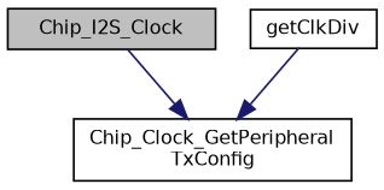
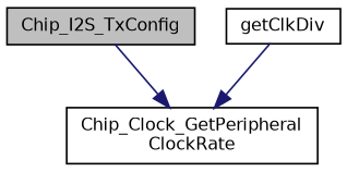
  digraph {
    fontname="DejaVu Sans"
    rankdir=TB
    node [color=black fillcolor=white fontname="DejaVu Sans" fontsize=10 shape=record style=filled]
    edge [color=midnightblue fontname="DejaVu Sans" fontsize=10 labelfontname=FreeSans labelfontsize=10 style=solid]
-   n1 [fillcolor=grey75 fontcolor=black height=0.2 label=Chip_I2S_Clock width=0.4]
-   n2 [height=0.2 label="Chip_Clock_GetPeripheral\lTxConfig" width=0.4]
+   n1 [fillcolor=grey75 fontcolor=black height=0.2 label=Chip_I2S_TxConfig width=0.4]
+   n2 [height=0.2 label="Chip_Clock_GetPeripheral\lClockRate" width=0.4]
    n3 [height=0.2 label=getClkDiv width=0.4]
    n1 -> n2
    n3 -> n2
  }
